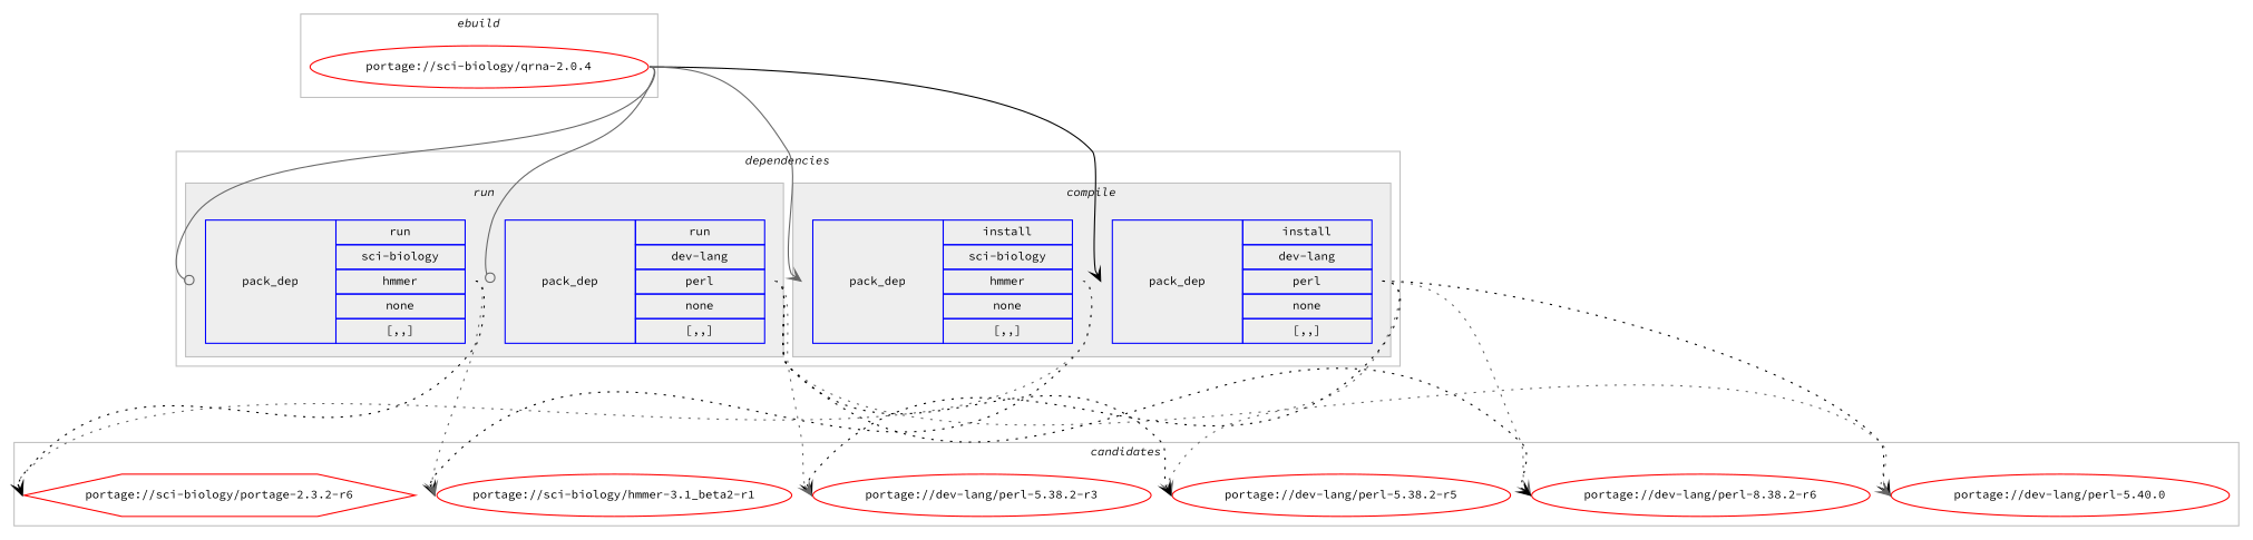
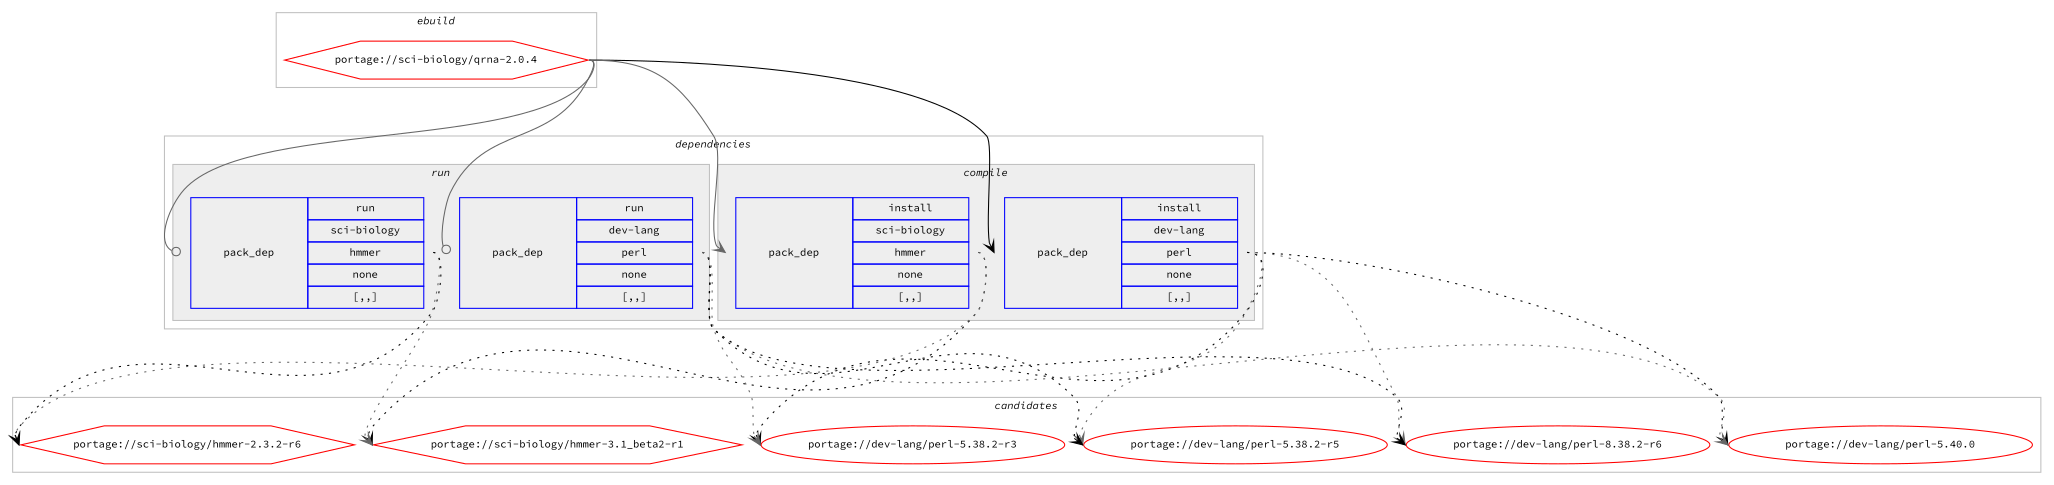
  digraph {
    compound=true
    concentrate=true
    fontname="Source Code Pro"
    fontsize=10
    newrank=true
    rankdir=TB
    ranksep=1.5
    node [color=red fontname="Source Code Pro" fontsize=10 shape=none]
    edge [arrowhead=vee color=gray40 fontname="Source Code Pro" headport=w style=dotted tailport=e weight=100]
-   n1 [label="portage://sci-biology/qrna-2.0.4" shape=ellipse width=4]
+   n1 [label="portage://sci-biology/qrna-2.0.4" shape=hexagon width=4]
    n2 [color=blue label=<<TABLE BORDER="0" CELLBORDER="1" CELLSPACING="0" CELLPADDING="4" WIDTH="220"><TR><TD ROWSPAN="6" CELLPADDING="30">pack_dep</TD></TR><TR><TD WIDTH="110">install</TD></TR><TR><TD>dev-lang</TD></TR><TR><TD>perl</TD></TR><TR><TD>none</TD></TR><TR><TD>[,,]</TD></TR></TABLE>>]
    n3 [color=blue label=<<TABLE BORDER="0" CELLBORDER="1" CELLSPACING="0" CELLPADDING="4" WIDTH="220"><TR><TD ROWSPAN="6" CELLPADDING="30">pack_dep</TD></TR><TR><TD WIDTH="110">install</TD></TR><TR><TD>sci-biology</TD></TR><TR><TD>hmmer</TD></TR><TR><TD>none</TD></TR><TR><TD>[,,]</TD></TR></TABLE>>]
    n4 [color=blue label=<<TABLE BORDER="0" CELLBORDER="1" CELLSPACING="0" CELLPADDING="4" WIDTH="220"><TR><TD ROWSPAN="6" CELLPADDING="30">pack_dep</TD></TR><TR><TD WIDTH="110">run</TD></TR><TR><TD>dev-lang</TD></TR><TR><TD>perl</TD></TR><TR><TD>none</TD></TR><TR><TD>[,,]</TD></TR></TABLE>>]
    n5 [color=blue label=<<TABLE BORDER="0" CELLBORDER="1" CELLSPACING="0" CELLPADDING="4" WIDTH="220"><TR><TD ROWSPAN="6" CELLPADDING="30">pack_dep</TD></TR><TR><TD WIDTH="110">run</TD></TR><TR><TD>sci-biology</TD></TR><TR><TD>hmmer</TD></TR><TR><TD>none</TD></TR><TR><TD>[,,]</TD></TR></TABLE>>]
    n6 [label="portage://dev-lang/perl-5.40.0" shape=ellipse width=4]
    n7 [label="portage://dev-lang/perl-8.38.2-r6" shape=ellipse width=4]
    n8 [label="portage://dev-lang/perl-5.38.2-r5" shape=ellipse width=4]
    n9 [label="portage://dev-lang/perl-5.38.2-r3" shape=ellipse width=4]
-   n10 [label="portage://sci-biology/hmmer-3.1_beta2-r1" shape=ellipse width=4]
-   n11 [label="portage://sci-biology/portage-2.3.2-r6" shape=hexagon width=4]
+   n10 [label="portage://sci-biology/hmmer-3.1_beta2-r1" shape=hexagon width=4]
+   n11 [label="portage://sci-biology/hmmer-2.3.2-r6" shape=hexagon width=4]
    subgraph cluster_1 {
      color=gray
      label=<<i>ebuild</i>>
      n1
    }
    subgraph cluster_2 {
      color=gray
      label=<<i>dependencies</i>>
      subgraph cluster_3 {
        color=gray
        fillcolor="#eeeeee"
        label=<<i>compile</i>>
        style=filled
        subgraph sub_4 {
          color=gray
          fillcolor="#eeeeee"
          label=<<i>compile</i>>
          style=filled
          n2
        }
        subgraph sub_5 {
          color=gray
          fillcolor="#eeeeee"
          label=<<i>compile</i>>
          style=filled
          n3
        }
      }
      subgraph cluster_6 {
        color=gray
        fillcolor="#eeeeee"
        label=<<i>compile and run</i>>
        style=filled
      }
      subgraph cluster_7 {
        color=gray
        fillcolor="#eeeeee"
        label=<<i>run</i>>
        style=filled
        subgraph sub_8 {
          color=gray
          fillcolor="#eeeeee"
          label=<<i>run</i>>
          style=filled
          n4
        }
        subgraph sub_9 {
          color=gray
          fillcolor="#eeeeee"
          label=<<i>run</i>>
          style=filled
          n5
        }
      }
    }
    subgraph cluster_10 {
      color=gray
      label=<<i>candidates</i>>
      rank=same
      subgraph sub_11 {
        color=black
        label=<<i>candidates</i>>
        nodesep=1
        rank=same
        n6
        n7
        n8
        n9
      }
      subgraph sub_12 {
        color=black
        label=<<i>candidates</i>>
        nodesep=1
        rank=same
        n10
        n11
      }
      subgraph sub_13 {
        color=black
        label=<<i>candidates</i>>
        nodesep=1
        rank=same
        n6
        n7
        n8
        n9
      }
      subgraph sub_14 {
        color=black
        label=<<i>candidates</i>>
        nodesep=1
        rank=same
        n10
        n11
      }
    }
    n1 -> n2 [color=black style=solid weight=20]
    n1 -> n3 [style=solid weight=20]
    n1 -> n4 [arrowhead=odot style=solid weight=20]
    n1 -> n5 [arrowhead=odot style=solid weight=20]
    n2 -> n6 [color=black]
    n2 -> n7
    n2 -> n8
    n2 -> n9 [color=black]
    n3 -> n10 [color=black]
    n3 -> n11
    n4 -> n6
    n4 -> n7 [color=black]
    n4 -> n8 [color=black]
    n4 -> n9
    n5 -> n10
    n5 -> n11 [color=black]
  }
